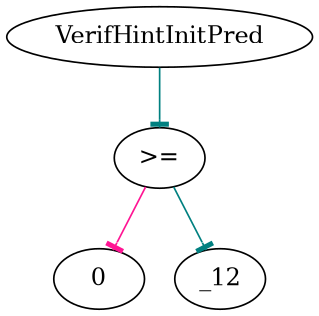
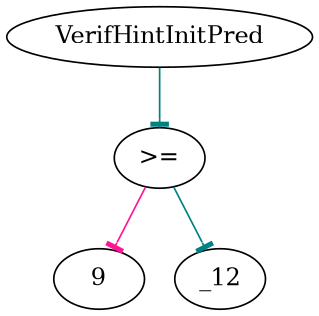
  digraph {
    edge [arrowhead=tee color=teal]
    n1 [label=VerifHintInitPred]
    n2 [label=">="]
-   n3 [label=0]
+   n3 [label=9]
    n4 [label=_12]
    n1 -> n2
    n2 -> n3 [color=deeppink]
    n2 -> n4
  }
